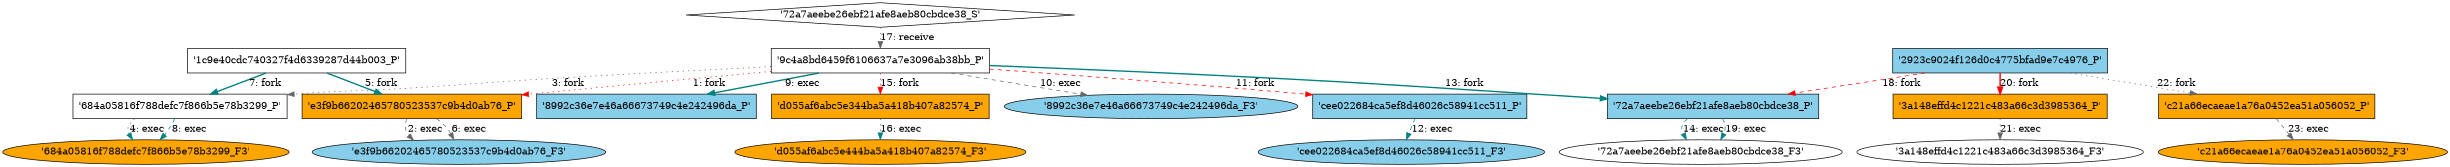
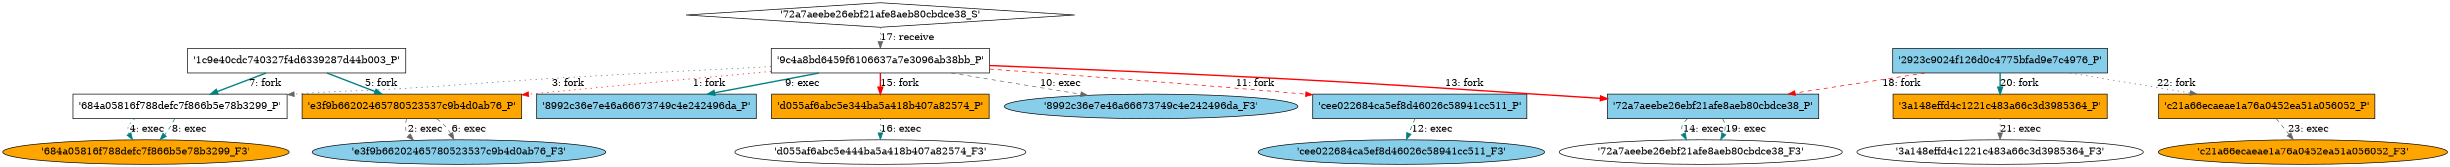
  digraph {
    engine=neato
    fixedsize=false
    fontsize=10
    nodesep=0.3
    rankdir=TB
    ranksep=0
    splines=true
    node [fillcolor=white node_type=Process shape=box style=filled]
    edge [color=teal style=dashed]
    "'9c4a8bd6459f6106637a7e3096ab38bb_P'"
    "'e3f9b66202465780523537c9b4d0ab76_P'" [fillcolor=orange]
    "'684a05816f788defc7f866b5e78b3299_P'"
    "'8992c36e7e46a66673749c4e242496da_P'" [fillcolor=skyblue]
    "'cee022684ca5ef8d46026c58941cc511_P'" [fillcolor=skyblue]
    "'72a7aeebe26ebf21afe8aeb80cbdce38_P'" [fillcolor=skyblue]
    n7 [fillcolor=orange label="'d055af6abc5e344ba5a418b407a82574_P'"]
    "'8992c36e7e46a66673749c4e242496da_F3'" [fillcolor=skyblue node_type=File shape=ellipse]
    "'e3f9b66202465780523537c9b4d0ab76_F3'" [fillcolor=skyblue node_type=File shape=ellipse]
    "'684a05816f788defc7f866b5e78b3299_F3'" [fillcolor=orange node_type=File shape=ellipse]
    "'cee022684ca5ef8d46026c58941cc511_F3'" [fillcolor=skyblue node_type=File shape=ellipse]
    "'72a7aeebe26ebf21afe8aeb80cbdce38_F3'" [node_type=File shape=ellipse]
-   "'d055af6abc5e444ba5a418b407a82574_F3'" [fillcolor=orange node_type=File shape=ellipse]
+   "'d055af6abc5e444ba5a418b407a82574_F3'" [node_type=File shape=ellipse]
    "'1c9e40cdc740327f4d6339287d44b003_P'"
    "'72a7aeebe26ebf21afe8aeb80cbdce38_S'" [node_type=Socket shape=diamond]
    "'2923c9024f126d0c4775bfad9e7c4976_P'" [fillcolor=skyblue]
    "'3a148effd4c1221c483a66c3d3985364_P'" [fillcolor=orange]
    "'c21a66ecaeae1a76a0452ea51a056052_P'" [fillcolor=orange]
    "'3a148effd4c1221c483a66c3d3985364_F3'" [node_type=File shape=ellipse]
    "'c21a66ecaeae1a76a0452ea51a056052_F3'" [fillcolor=orange node_type=File shape=ellipse]
    "'9c4a8bd6459f6106637a7e3096ab38bb_P'" -> "'e3f9b66202465780523537c9b4d0ab76_P'" [color=red label="1: fork" style=dotted]
    "'9c4a8bd6459f6106637a7e3096ab38bb_P'" -> "'684a05816f788defc7f866b5e78b3299_P'" [color=gray40 label="3: fork" style=dotted]
    "'9c4a8bd6459f6106637a7e3096ab38bb_P'" -> "'8992c36e7e46a66673749c4e242496da_P'" [label="9: exec" style=bold]
    "'9c4a8bd6459f6106637a7e3096ab38bb_P'" -> "'cee022684ca5ef8d46026c58941cc511_P'" [color=red label="11: fork"]
-   "'9c4a8bd6459f6106637a7e3096ab38bb_P'" -> "'72a7aeebe26ebf21afe8aeb80cbdce38_P'" [label="13: fork" style=bold]
-   "'9c4a8bd6459f6106637a7e3096ab38bb_P'" -> n7 [color=red label="15: fork" style=dotted]
+   "'9c4a8bd6459f6106637a7e3096ab38bb_P'" -> "'72a7aeebe26ebf21afe8aeb80cbdce38_P'" [color=red label="13: fork" style=bold]
+   "'9c4a8bd6459f6106637a7e3096ab38bb_P'" -> n7 [color=red label="15: fork" style=bold]
    "'9c4a8bd6459f6106637a7e3096ab38bb_P'" -> "'8992c36e7e46a66673749c4e242496da_F3'" [color=gray40 label="10: exec"]
    "'e3f9b66202465780523537c9b4d0ab76_P'" -> "'e3f9b66202465780523537c9b4d0ab76_F3'" [color=gray40 label="2: exec"]
    "'e3f9b66202465780523537c9b4d0ab76_P'" -> "'e3f9b66202465780523537c9b4d0ab76_F3'" [color=gray40 label="6: exec"]
    "'684a05816f788defc7f866b5e78b3299_P'" -> "'684a05816f788defc7f866b5e78b3299_F3'" [label="4: exec" style=dotted]
    "'684a05816f788defc7f866b5e78b3299_P'" -> "'684a05816f788defc7f866b5e78b3299_F3'" [label="8: exec"]
    "'cee022684ca5ef8d46026c58941cc511_P'" -> "'cee022684ca5ef8d46026c58941cc511_F3'" [label="12: exec"]
    "'72a7aeebe26ebf21afe8aeb80cbdce38_P'" -> "'72a7aeebe26ebf21afe8aeb80cbdce38_F3'" [label="14: exec"]
    "'72a7aeebe26ebf21afe8aeb80cbdce38_P'" -> "'72a7aeebe26ebf21afe8aeb80cbdce38_F3'" [label="19: exec"]
    n7 -> "'d055af6abc5e444ba5a418b407a82574_F3'" [label="16: exec" style=dotted]
    "'1c9e40cdc740327f4d6339287d44b003_P'" -> "'e3f9b66202465780523537c9b4d0ab76_P'" [label="5: fork" style=bold]
    "'1c9e40cdc740327f4d6339287d44b003_P'" -> "'684a05816f788defc7f866b5e78b3299_P'" [label="7: fork" style=bold]
    "'72a7aeebe26ebf21afe8aeb80cbdce38_S'" -> "'9c4a8bd6459f6106637a7e3096ab38bb_P'" [color=gray40 label="17: receive" style=dotted]
    "'2923c9024f126d0c4775bfad9e7c4976_P'" -> "'72a7aeebe26ebf21afe8aeb80cbdce38_P'" [color=red label="18: fork"]
-   "'2923c9024f126d0c4775bfad9e7c4976_P'" -> "'3a148effd4c1221c483a66c3d3985364_P'" [color=red label="20: fork" style=bold]
+   "'2923c9024f126d0c4775bfad9e7c4976_P'" -> "'3a148effd4c1221c483a66c3d3985364_P'" [label="20: fork" style=bold]
    "'2923c9024f126d0c4775bfad9e7c4976_P'" -> "'c21a66ecaeae1a76a0452ea51a056052_P'" [color=gray40 label="22: fork" style=dotted]
    "'3a148effd4c1221c483a66c3d3985364_P'" -> "'3a148effd4c1221c483a66c3d3985364_F3'" [color=gray40 label="21: exec" style=dotted]
    "'c21a66ecaeae1a76a0452ea51a056052_P'" -> "'c21a66ecaeae1a76a0452ea51a056052_F3'" [color=gray40 label="23: exec"]
  }
